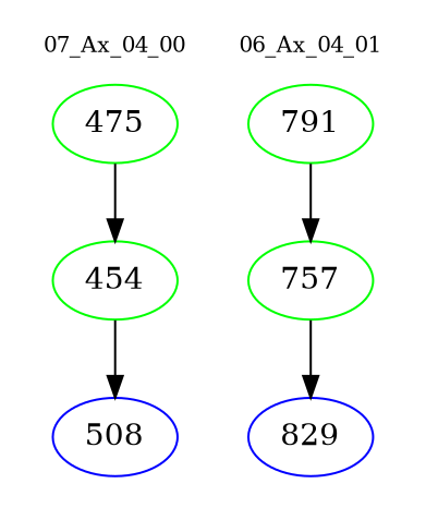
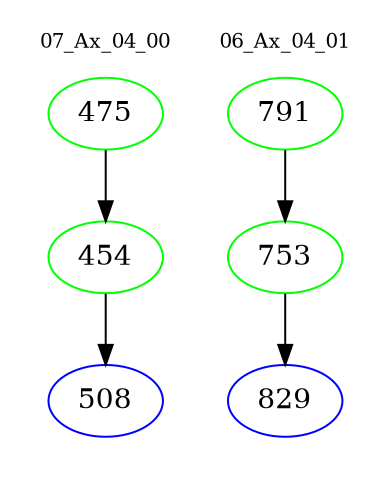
  digraph {
    node [color=green]
    edge [color=black]
    n1 [label=475]
    n2 [label=454]
    n3 [color=blue label=508]
    n4 [label=791]
-   n5 [label=757]
+   n5 [label=753]
    n6 [color=blue label=829]
    subgraph cluster_1 {
      color=white
      fontsize=10
      label="07_Ax_04_00"
      n1
      n2
      n3
    }
    subgraph cluster_2 {
      color=white
      fontsize=10
      label="06_Ax_04_01"
      n4
      n5
      n6
    }
    n1 -> n2
    n2 -> n3
    n4 -> n5
    n5 -> n6
  }
